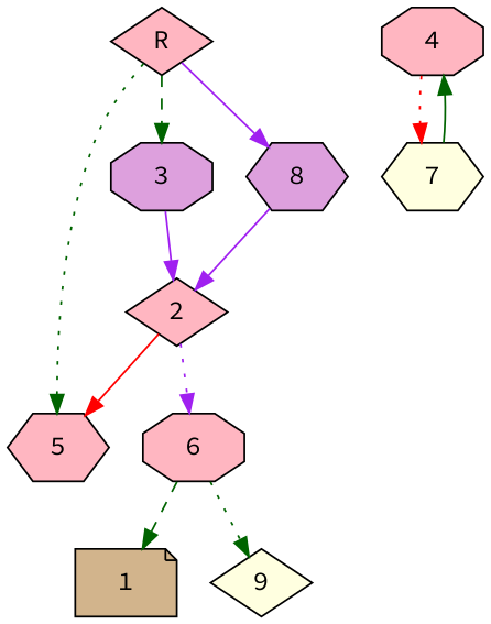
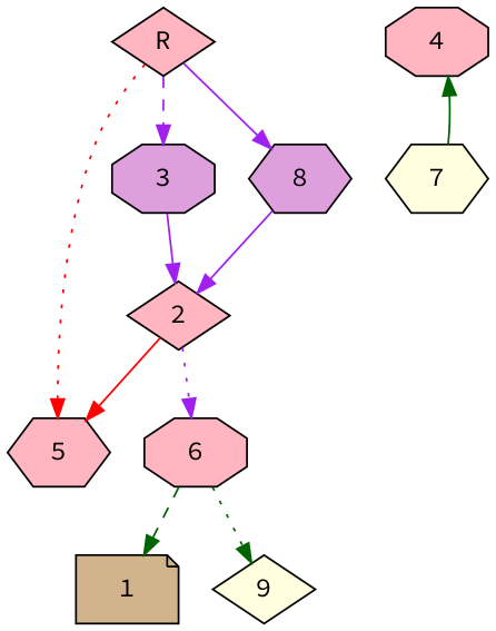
  digraph {
    fontname="Source Code Pro"
    node [fillcolor=lightpink fontname="Source Code Pro" shape=hexagon style=filled]
    edge [color=purple fontname="Source Code Pro" style=solid]
    5
    2 [shape=diamond]
    6 [shape=octagon]
    4 [shape=octagon]
    7 [fillcolor=lightyellow]
    1 [fillcolor=tan shape=note]
    9 [fillcolor=lightyellow shape=diamond]
    3 [fillcolor=plum shape=octagon]
    8 [fillcolor=plum]
    R [shape=diamond]
    2 -> 5 [color=red]
    2 -> 6 [style=dotted]
    6 -> 1 [color=darkgreen style=dashed]
    6 -> 9 [color=darkgreen style=dotted]
-   4 -> 7 [color=red style=dotted]
    7 -> 4 [color=darkgreen]
    3 -> 2
    8 -> 2
-   R -> 5 [color=darkgreen style=dotted]
-   R -> 3 [color=darkgreen style=dashed]
+   R -> 5 [color=red style=dotted]
+   R -> 3 [style=dashed]
    R -> 8
  }
